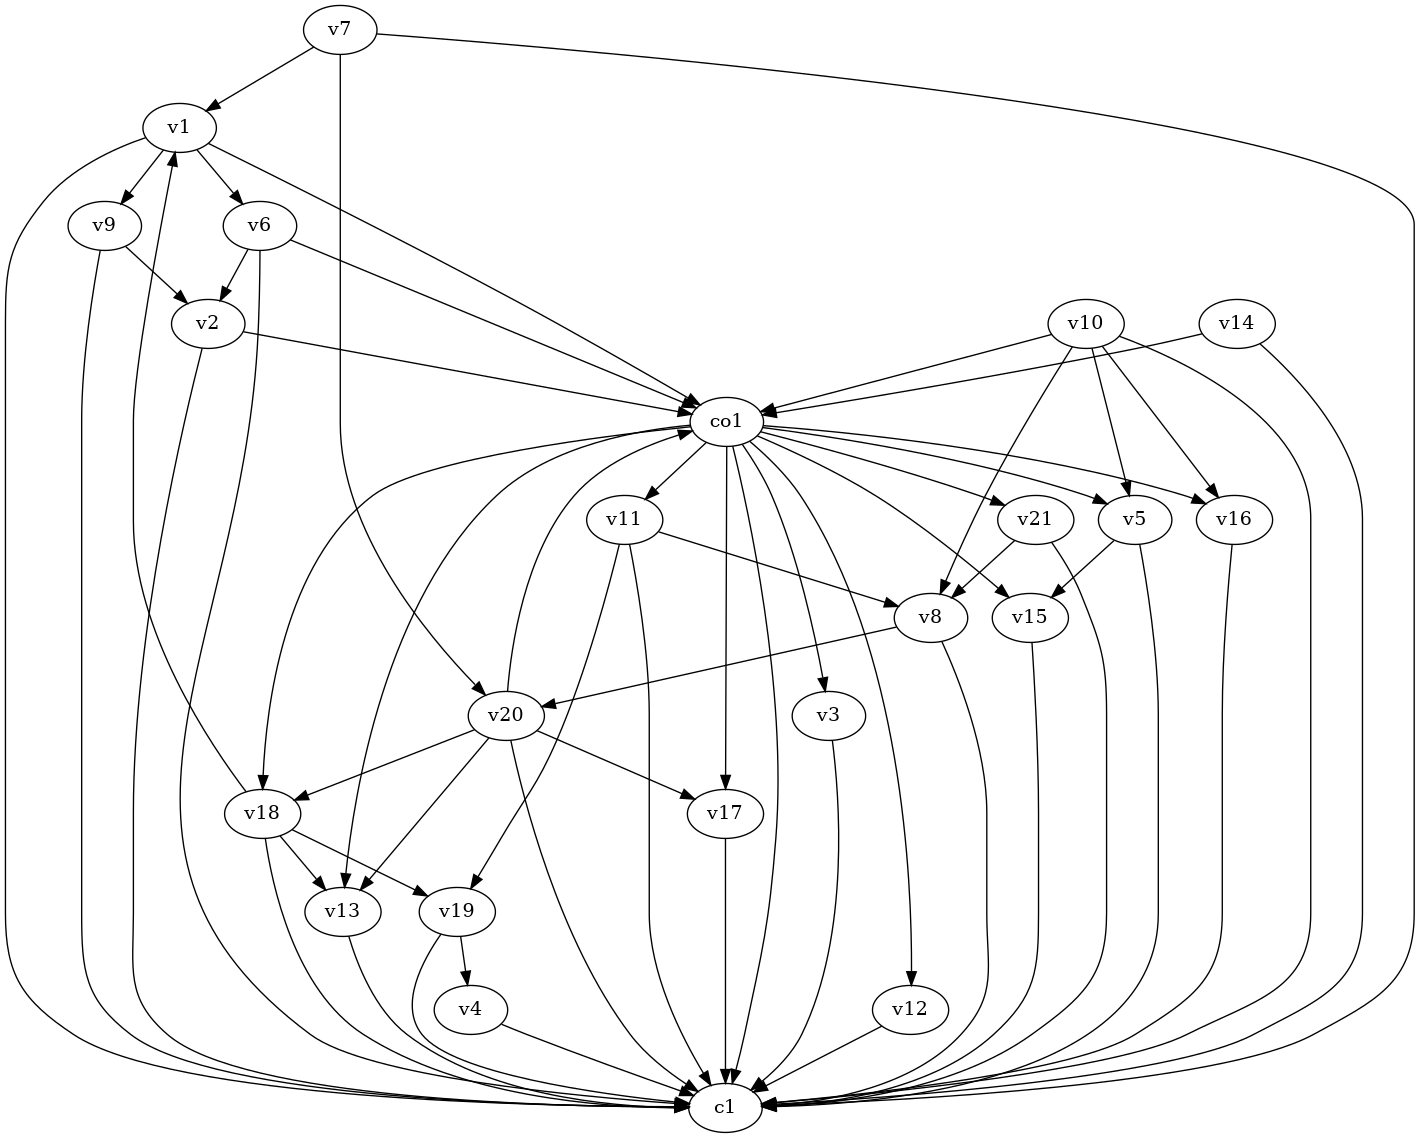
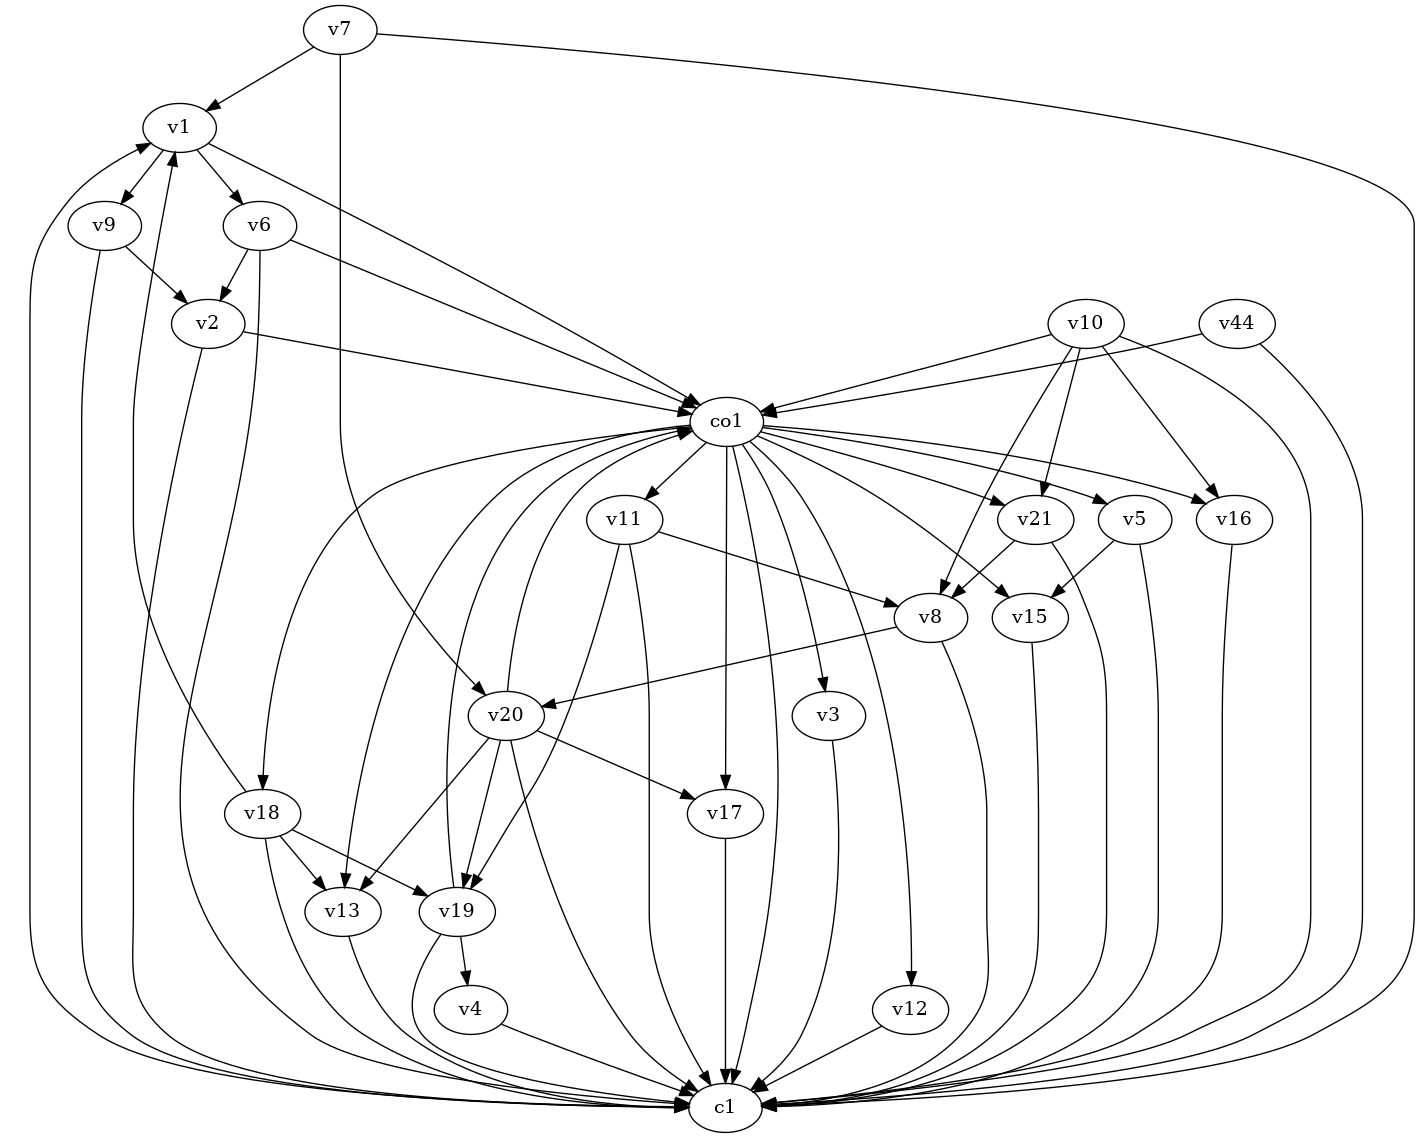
  strict digraph {
    edge [weight=1]
    v1
    c1
    v6
    v9
    co1
    v2
    v3
    v5
    v15
    v16
    v11
    v12
    v13
    v17
    v18
    v21
    v4
    v7
    v20
    v19
    v8
    v10
-   v14
-   v1 -> c1
+   v14 [label=v44]
+   c1 -> v1
    v1 -> v6
    v1 -> v9
    v1 -> co1
    v6 -> c1
    v6 -> co1
    v6 -> v2
    v9 -> c1
    v9 -> v2
    co1 -> c1
    co1 -> v3
    co1 -> v5
    co1 -> v15
    co1 -> v16
    co1 -> v11
    co1 -> v12
    co1 -> v13
    co1 -> v17
    co1 -> v18
    co1 -> v21
    v2 -> c1
    v2 -> co1
    v3 -> c1
    v5 -> c1
    v5 -> v15
    v15 -> c1
    v16 -> c1
    v11 -> c1
    v11 -> v19
    v11 -> v8
    v12 -> c1
    v13 -> c1
    v17 -> c1
    v18 -> v1
    v18 -> c1
    v18 -> v13
    v18 -> v19
    v21 -> c1
    v21 -> v8
    v4 -> c1
    v7 -> v1
    v7 -> c1
    v7 -> v20
    v20 -> c1
    v20 -> co1
    v20 -> v13
    v20 -> v17
-   v20 -> v18
+   v20 -> v19
    v19 -> c1
+   v19 -> co1
    v19 -> v4
    v8 -> c1
    v8 -> v20
    v10 -> c1
    v10 -> co1
-   v10 -> v5
+   v10 -> v21
    v10 -> v16
    v10 -> v8
    v14 -> c1
    v14 -> co1
  }
